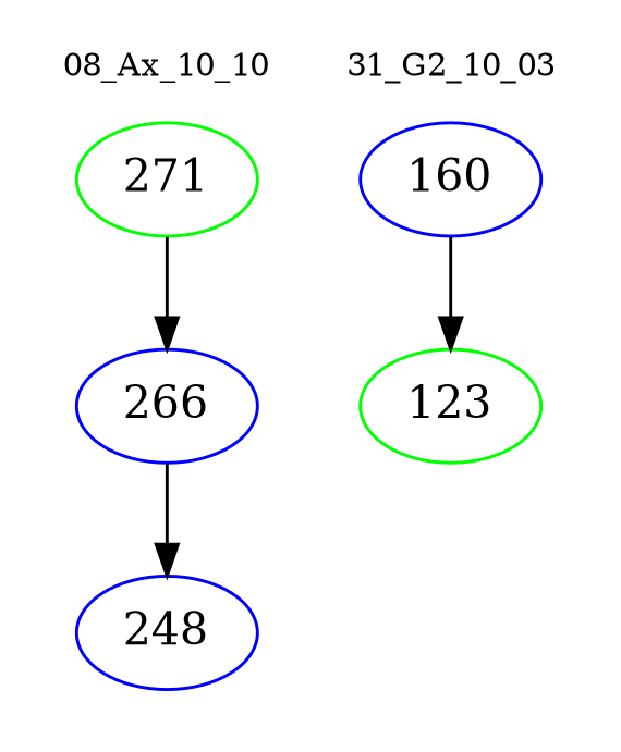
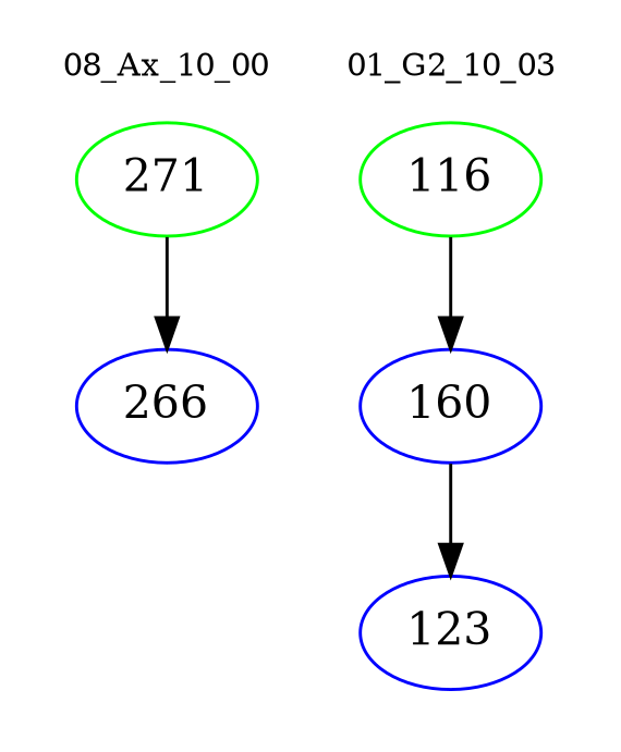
  digraph {
    node [color=blue]
    edge [color=black]
    n1 [color=green label=271]
    n2 [label=266]
-   n3 [label=248]
+   n4 [color=green label=116]
    n5 [label=160]
-   n6 [color=green label=123]
+   n6 [label=123]
    subgraph cluster_1 {
      color=white
      fontsize=10
-     label="08_Ax_10_10"
+     label="08_Ax_10_00"
      n1
      n2
-     n3
    }
    subgraph cluster_2 {
      color=white
      fontsize=10
-     label="31_G2_10_03"
+     label="01_G2_10_03"
+     n4
      n5
      n6
    }
    n1 -> n2
-   n2 -> n3
+   n4 -> n5
    n5 -> n6
  }
